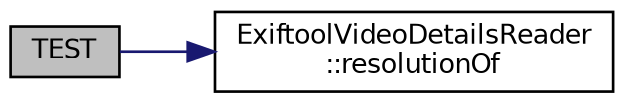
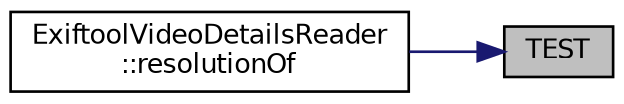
  digraph {
    rankdir=LR
    node [color=black fontname=Helvetica fontsize=10 shape=record style=filled]
    n1 [fillcolor=grey75 fontcolor=black height=0.2 label=TEST width=0.4]
    n2 [fillcolor=white height=0.2 label="ExiftoolVideoDetailsReader\l::resolutionOf" width=0.4]
-   n1 -> n2 [color=midnightblue fontname=Helvetica fontsize=10 labelfontname=Helvetica labelfontsize=10 style=solid]
+   n2 -> n1 [color=midnightblue fontname=Helvetica fontsize=10 labelfontname=Helvetica labelfontsize=10 style=solid]
  }
